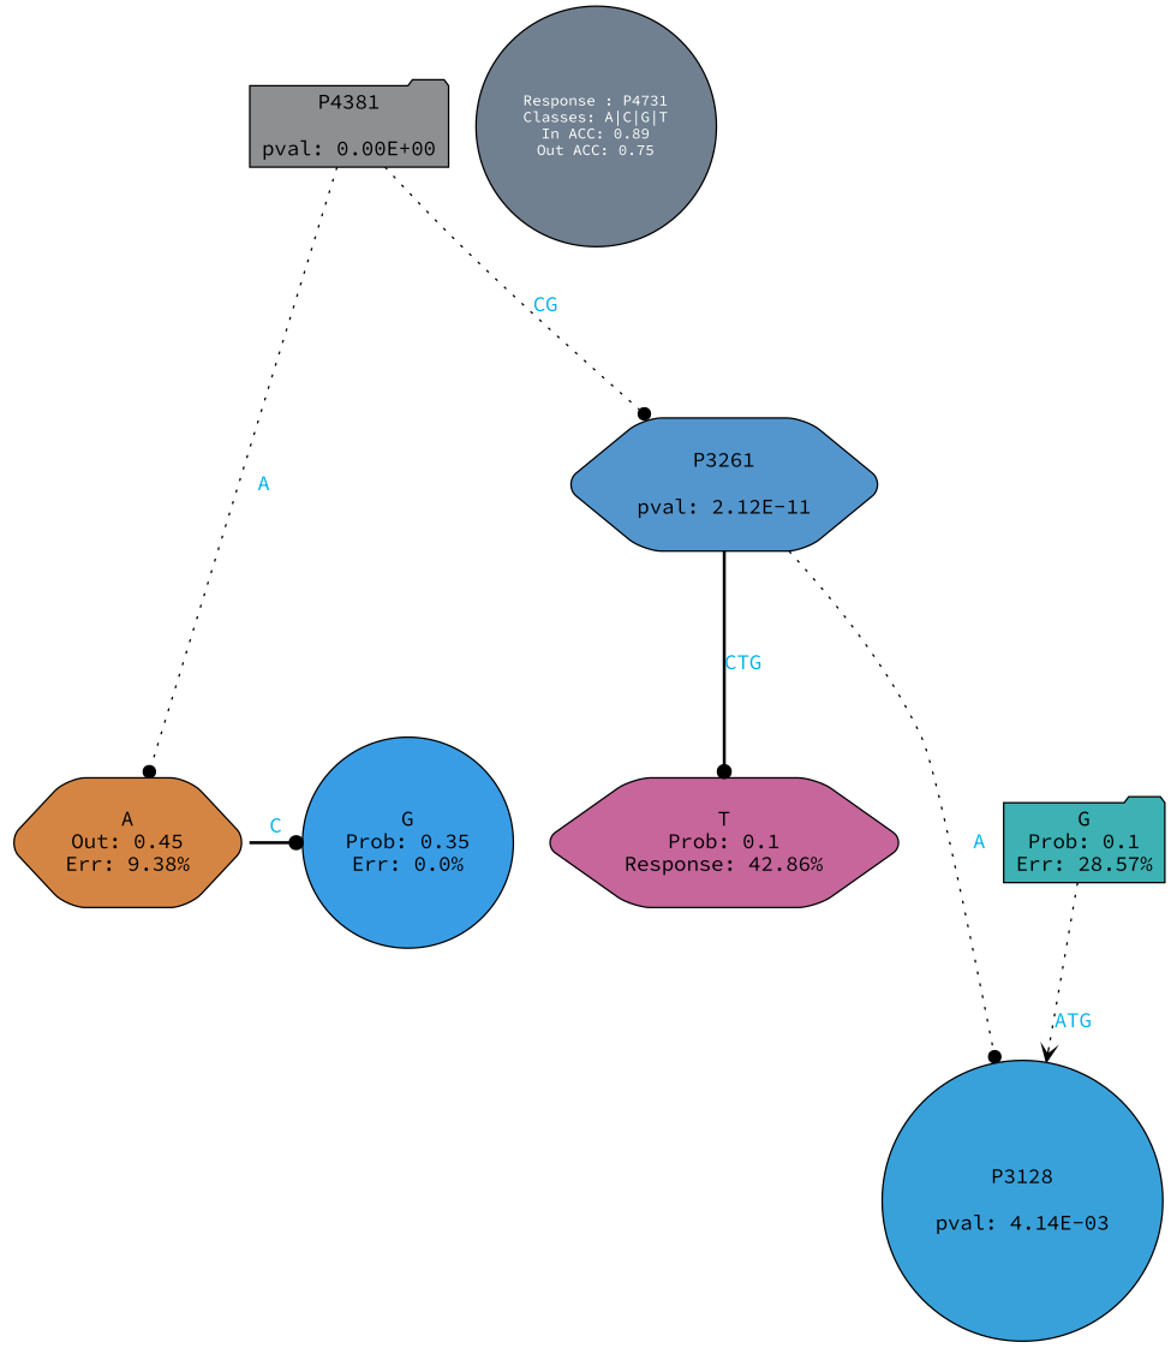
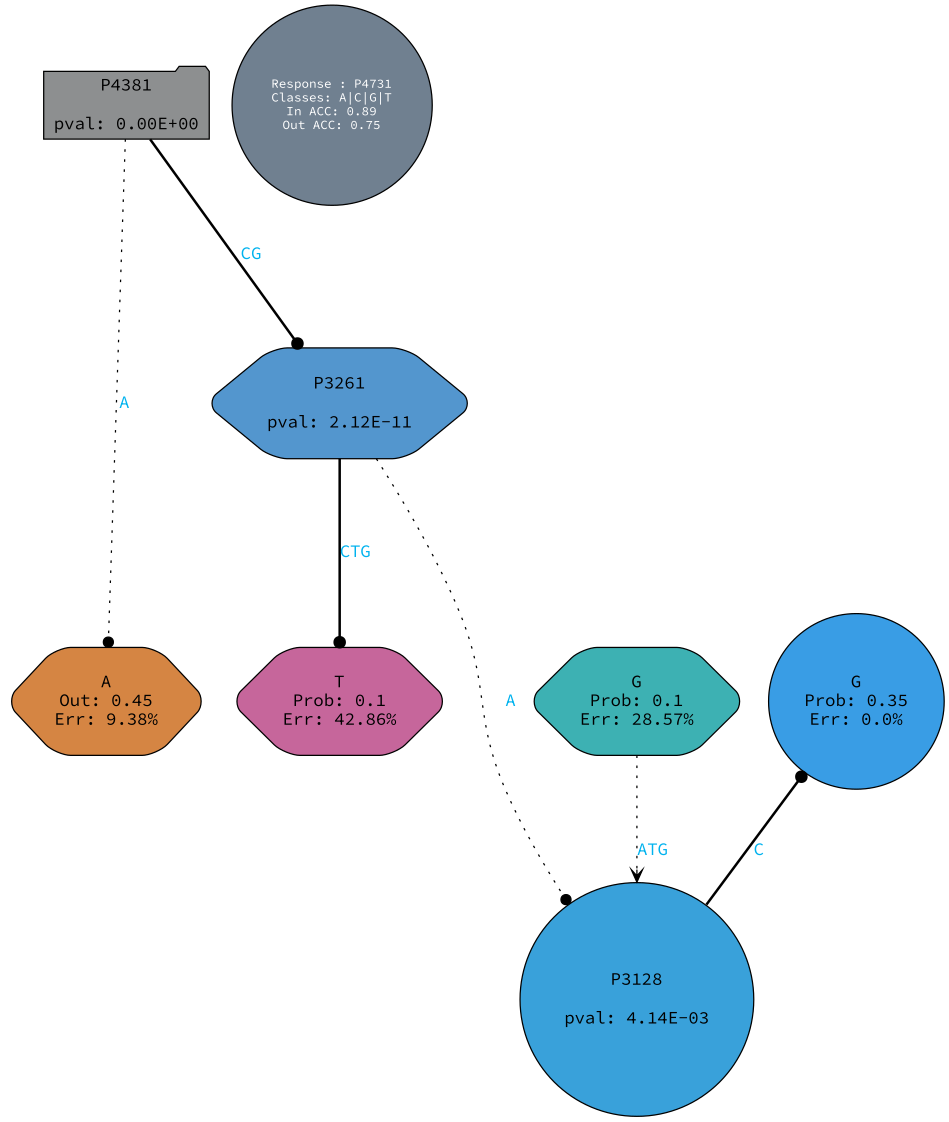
  digraph {
    fontname="Source Code Pro"
    ranksep=equally
    splines=polylines
    node [color=black fontname="Source Code Pro" shape=hexagon style="filled, rounded"]
    edge [arrowhead=dot fontcolor=deepskyblue2 fontname="Source Code Pro" style=dotted]
    n1 [fillcolor="#d58543" label="A\nOut: 0.45\nErr: 9.38%"]
-   n2 [fillcolor="#3db1b3" label="G\nProb: 0.1\nErr: 28.57%" shape=folder]
+   n2 [fillcolor="#3db1b3" label="G\nProb: 0.1\nErr: 28.57%"]
    n3 [fillcolor="#399de5" label="G\nProb: 0.35\nErr: 0.0%" shape=circle]
-   n4 [fillcolor="#c6669b" label="T\nProb: 0.1\nResponse: 42.86%"]
+   n4 [fillcolor="#c6669b" label="T\nProb: 0.1\nErr: 42.86%"]
    n5 [align=left fillcolor=slategray fontcolor=white fontsize=10 label="Response : P4731\nClasses: A|C|G|T\nIn ACC: 0.89\nOut ACC: 0.75\n" shape=circle style=filled]
    n6 [fillcolor="#8d8f90" label="P4381\n\npval: 0.00E+00" shape=folder]
    n7 [fillcolor="#39a1da" label="P3128\n\npval: 4.14E-03" shape=circle]
    n8 [fillcolor="#5396ce" label="P3261\n\npval: 2.12E-11"]
    subgraph sub_1 {
      rank=same
      n1
      n2
      n3
      n4
    }
    subgraph sub_2 {
      rank=same
      n5
      n6
    }
    n2 -> n7 [arrowhead=vee label=ATG]
    n6 -> n1 [label=A]
-   n6 -> n8 [label=CG]
-   n1 -> n3 [label=C style=bold]
+   n6 -> n8 [label=CG style=bold]
+   n7 -> n3 [label=C style=bold]
    n8 -> n4 [label=CTG style=bold]
    n8 -> n7 [label=A]
  }
